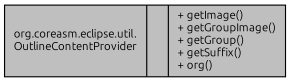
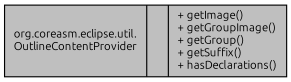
  digraph {
    rankdir=LR
    fontname=Ubuntu
-   n1 [color=black fillcolor=grey75 fontcolor=black fontname=Ubuntu fontsize=10 height=0.2 label="{org.coreasm.eclipse.util.\lOutlineContentProvider\n||+ getImage()\l+ getGroupImage()\l+ getGroup()\l+ getSuffix()\l+ org()\l}" shape=record style=filled width=0.4]
+   n1 [color=black fillcolor=grey75 fontcolor=black fontname=Ubuntu fontsize=10 height=0.2 label="{org.coreasm.eclipse.util.\lOutlineContentProvider\n||+ getImage()\l+ getGroupImage()\l+ getGroup()\l+ getSuffix()\l+ hasDeclarations()\l}" shape=record style=filled width=0.4]
  }
